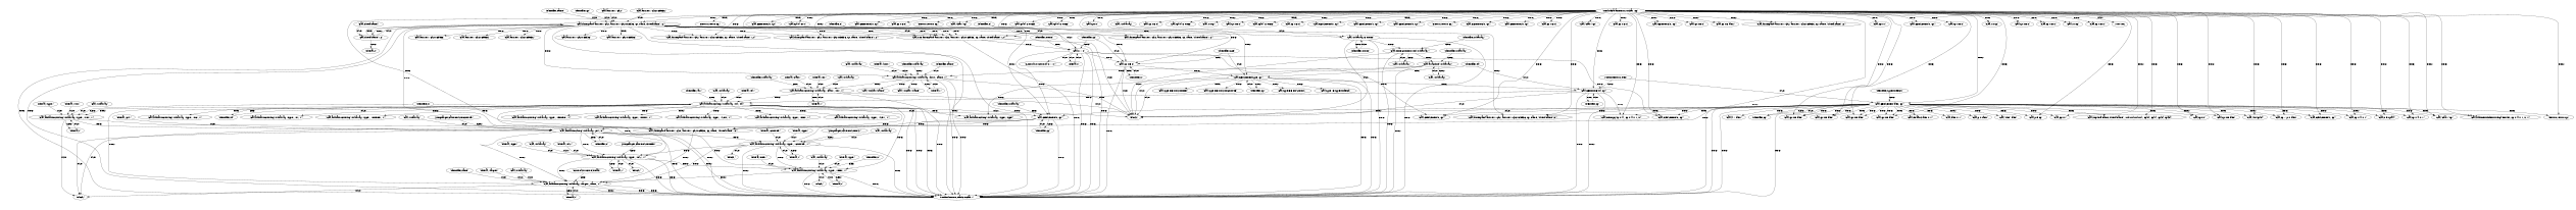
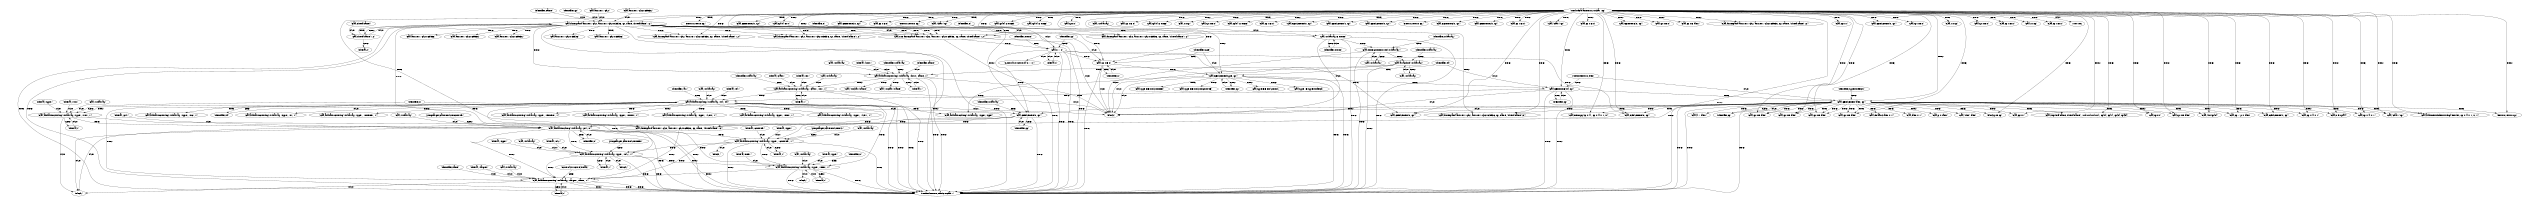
  digraph {
    n1 [label="(Call,add_assoc_string(*subarray, \"type\", \"CNAME\", 1))"]
    n2 [label="(Call,add_assoc_string(*subarray, \"type\", \"NS\", 1))"]
    n3 [label="(Call,add_assoc_string(*subarray, \"type\", \"PTR\", 1))"]
    n4 [label="(Call,add_assoc_string(*subarray, \"target\", name, 1))"]
    n5 [label="(Block,)"]
    n6 [label="(MethodReturn,static u_char *)"]
    n7 [label="(Literal,1)"]
    n8 [label="(Literal,1)"]
    n9 [label="(Block,)"]
    n10 [label="(Literal,1)"]
    n11 [label="(Block,)"]
    n12 [label="(Block,)"]
    n13 [label="(Literal,1)"]
    n14 [label="(Call,add_assoc_long(*subarray, \"ttl\", ttl))"]
    n15 [label="(Call,add_assoc_string(*subarray, \"type\", \"MX\", 1))"]
    n16 [label="(Call,add_assoc_string(*subarray, \"type\", \"TXT\", 1))"]
    n17 [label="(Call,add_assoc_string(*subarray, \"type\", \"SRV\", 1))"]
    n18 [label="(Call,add_assoc_string(*subarray, \"type\", \"A6\", 1))"]
    n19 [label="(Call,add_assoc_string(*subarray, \"type\", \"A\", 1))"]
    n20 [label="(Call,add_assoc_long(*subarray, \"type\", type))"]
    n21 [label="(Call,add_assoc_string(*subarray, \"type\", \"NAPTR\", 1))"]
    n22 [label="(Identifier,ttl)"]
    n23 [label="(Block,)"]
    n24 [label="(Call,add_assoc_string(*subarray, \"type\", \"HINFO\", 1))"]
    n25 [label="(Call,add_assoc_string(*subarray, \"type\", \"AAAA\", 1))"]
    n26 [label="(Call,add_assoc_string(*subarray, \"type\", \"SOA\", 1))"]
    n27 [label="(Call,add_assoc_long(*subarray, \"pri\", n))"]
    n28 [label="(Literal,1)"]
    n29 [label="(Call,add_assoc_string(*subarray, \"class\", \"IN\", 1))"]
    n30 [label="(Literal,1)"]
    n31 [label="(Call,add_assoc_string(*subarray, \"host\", name, 1))"]
    n32 [label="(Literal,1)"]
    n33 [label="(Call,(u_char*)name)"]
    n34 [label="(Call,(u_char*)name)"]
    n35 [label="(Call,array_init(*subarray))"]
    n36 [label="(Call,*subarray)"]
    n37 [label="(Call,ALLOC_INIT_ZVAL(*subarray))"]
    n38 [label="(Call,*subarray)"]
    n39 [label="(Call,*subarray = NULL)"]
    n40 [label="(Identifier,NULL)"]
    n41 [label="(Call,dn_expand(answer->qb2, answer->qb2+65536, cp, name, sizeof(name) - 2))"]
    n42 [label="(Call,sizeof(name) - 2)"]
    n43 [label="(Call,cp += n)"]
    n44 [label="(Call,n = dn_expand(answer->qb2, answer->qb2+65536, cp, name, sizeof(name) - 2))"]
    n45 [label="(Call,dn_expand(answer->qb2, answer->qb2+65536, cp, name, (sizeof name) -2))"]
    n46 [label="(Call,answer->qb2+65536)"]
    n47 [label="(Call,answer->qb2+65536)"]
    n48 [label="(Call,answer->qb2+65536)"]
    n49 [label="(Call,answer->qb2+65536)"]
    n50 [label="(Call,dn_expand(answer->qb2, answer->qb2+65536, cp, name, (sizeof name) - 2))"]
    n51 [label="(Call,dn_expand(answer->qb2, answer->qb2+65536, cp, name, (sizeof name) - 2))"]
    n52 [label="(Call,dn_expand(answer->qb2, answer->qb2+65536, cp, name, (sizeof name) - 2))"]
    n53 [label="(Call,answer->qb2+65536)"]
    n54 [label="(Call,dn_expand(answer->qb2, answer->qb2+65536, cp, name, (sizeof name) - 2))"]
    n55 [label="(Literal,2)"]
    n56 [label="(Call,GETSHORT(type, cp))"]
    n57 [label="(Identifier,n)"]
    n58 [label="(Call,n < 0)"]
    n59 [label="(MethodParameterIn,u_char *cp)"]
    n60 [label="(Call,GETLONG(ttl, cp))"]
    n61 [label="(Call,GETSHORT(n, cp))"]
    n62 [label="(Call,GETSHORT(dlen, cp))"]
    n63 [label="(Return,return cp;)"]
    n64 [label="(Call,(int)cp[0])"]
    n65 [label="(Call,cp += dlen)"]
    n66 [label="(Call,(char*) cp)"]
    n67 [label="(Return,return cp;)"]
    n68 [label="(Call,cp++)"]
    n69 [label="(Call,GETLONG(n, cp))"]
    n70 [label="(Call,cp[0] != 0)"]
    n71 [label="(Call,GETLONG(n, cp))"]
    n72 [label="(Call,cp += dlen)"]
    n73 [label="(Call,cp += n)"]
    n74 [label="(Return,return cp;)"]
    n75 [label="(Call,(char*)cp)"]
    n76 [label="(Call,GETSHORT(n, cp))"]
    n77 [label="(Call,cp[0] & 0xFF)"]
    n78 [label="(Call,cp[0] & 0xFF)"]
    n79 [label="(Call,n = cp[ll])"]
    n80 [label="(Call,cp++)"]
    n81 [label="(Call,GETSHORT(n, cp))"]
    n82 [label="(Call,cp += dlen)"]
    n83 [label="(Call,cp += n)"]
    n84 [label="(Call,cp[0] & 0xFF)"]
    n85 [label="(Call,++cp)"]
    n86 [label="(Call,cp += n)"]
    n87 [label="(Call,cp[0] & 0xFF)"]
    n88 [label="(Call,cp += n)"]
    n89 [label="(Call,GETSHORT(n, cp))"]
    n90 [label="(Call,GETSHORT(s, cp))"]
    n91 [label="(Call,GETSHORT(n, cp))"]
    n92 [label="(Return,return cp;)"]
    n93 [label="(Call,GETLONG(n, cp))"]
    n94 [label="(Call,GETLONG(n, cp))"]
    n95 [label="(Call,cp += n)"]
    n96 [label="(Call,cp += dlen)"]
    n97 [label="(Call,snprintf(name, sizeof(name), \"%d.%d.%d.%d\", cp[0], cp[1], cp[2], cp[3]))"]
    n98 [label="(Call,(char*)cp)"]
    n99 [label="(Call,cp++)"]
    n100 [label="(Call,cp += n)"]
    n101 [label="(Call,memcpy(tp + ll , cp + ll + 1, n))"]
    n102 [label="(Call,cp < p + dlen)"]
    n103 [label="(Call,GETLONG(n, cp))"]
    n104 [label="(Call,cp += n)"]
    n105 [label="(Call,cp += dlen)"]
    n106 [label="(Call,dn_expand(answer->qb2, answer->qb2+65536, cp, name, (sizeof name) -2))"]
    n107 [label="(Call,cp += dlen)"]
    n108 [label="(Call,cp++)"]
    n109 [label="(Call,cp + ll + 1)"]
    n110 [label="(Call,GETSHORT(s, cp))"]
    n111 [label="(Call,GETSHORT(n, cp))"]
    n112 [label="(Call,cp += n)"]
    n113 [label="(Call,cp + ll + 1)"]
    n114 [label="(Call,add_next_index_stringl(entries, cp + ll + 1, n, 1))"]
    n115 [label="(Call,++cp)"]
-   n116 [label="(Call,p = cp)"]
+   n116 [label="(Block,p = cp)"]
    n117 [label="(Call,cp += n)"]
    n118 [label="(Call,cp += n)"]
    n119 [label="(Call,++cp)"]
    n120 [label="(Call,cp += n)"]
    1000106
    n122 [label="(Identifier,cp)"]
    n123 [label="(Call,type == DNS_T_NS)"]
    n124 [label="(Call,type != type_to_fetch)"]
    n125 [label="(Call,type == DNS_T_PTR)"]
    n126 [label="(Call,type == DNS_T_CNAME)"]
    n127 [label="(Identifier,cp)"]
    n128 [label="(Identifier,cp)"]
    n129 [label="(Call,emalloc(dlen + 1))"]
    n130 [label="(Call,dlen + 1)"]
    n131 [label="(Call,p + dlen)"]
    n132 [label="(Call,(uint) dlen)"]
    n133 [label="(Call,ll < dlen)"]
    n134 [label="(Identifier,cp)"]
    n135 [label="(Literal,0)"]
    n136 [label="(ControlStructure,if (n < 0))"]
    n137 [label="(Identifier,n)"]
    n138 [label="(Identifier,raw)"]
    n139 [label="(Identifier,n)"]
    n140 [label="(Identifier,subarray)"]
    n141 [label="(JumpTarget,case DNS_T_PTR:)"]
    n142 [label="(Call,*subarray)"]
    n143 [label="(Identifier,name)"]
    n144 [label="(JumpTarget,case DNS_T_NS:)"]
    n145 [label="(Identifier,cp)"]
    n146 [label="(Call,*subarray)"]
    n147 [label="(Call,*subarray)"]
    n148 [label="(Identifier,n)"]
    n149 [label="(Literal,\"type\")"]
    n150 [label="(Identifier,subarray)"]
    n151 [label="(Call,answer->qb2)"]
    n152 [label="(Literal,\"target\")"]
    n153 [label="(Call,*subarray)"]
    n154 [label="(Identifier,ttl)"]
    n155 [label="(Identifier,cp)"]
    n156 [label="(Call,*subarray)"]
    n157 [label="(Literal,\"host\")"]
    n158 [label="(Identifier,subarray)"]
    n159 [label="(Literal,\"NS\")"]
    n160 [label="(Identifier,subarray)"]
    n161 [label="(Literal,\"type\")"]
    n162 [label="(Literal,\"class\")"]
    n163 [label="(Identifier,n)"]
    n164 [label="(Literal,\"pri\")"]
    n165 [label="(Call,*subarray)"]
    n166 [label="(Literal,\"CNAME\")"]
    n167 [label="(ControlStructure,break;)"]
    n168 [label="(Call,*subarray)"]
    n169 [label="(Literal,\"ttl\")"]
    n170 [label="(Literal,\"type\")"]
    n171 [label="(Call,sizeof(name))"]
    n172 [label="(Identifier,type)"]
    n173 [label="(Call,*subarray)"]
    n174 [label="(Literal,\"type\")"]
    n175 [label="(Literal,\"MX\")"]
    n176 [label="(Identifier,n)"]
    n177 [label="(Identifier,name)"]
    n178 [label="(Identifier,name)"]
    n179 [label="(Identifier,subarray)"]
    n180 [label="(Identifier,type_to_fetch)"]
    n181 [label="(Identifier,NULL)"]
    n182 [label="(Call,*subarray)"]
    n183 [label="(Literal,\"IN\")"]
    n184 [label="(JumpTarget,case DNS_T_CNAME:)"]
    n185 [label="(Call,answer->qb2+65536)"]
    n186 [label="(MethodReturn,dlen)"]
    n187 [label="(Call,*subarray)"]
    n188 [label="(Literal,\"PTR\")"]
    n1 -> n2 [label="DDG: "]
    n1 -> n3 [label="DDG: "]
    n1 -> n4 [label="DDG: "]
    n1 -> n5 [label="AST: "]
    n1 -> n6 [label="DDG: "]
    n1 -> n6 [label="DDG: "]
    n1 -> n7 [label="CFG: "]
    n2 -> n3 [label="DDG: "]
    n2 -> n4 [label="DDG: "]
    n2 -> n6 [label="DDG: "]
    n2 -> n6 [label="DDG: "]
    n2 -> n8 [label="CFG: "]
    n2 -> n9 [label="AST: "]
    n3 -> n4 [label="DDG: "]
    n3 -> n6 [label="DDG: "]
    n3 -> n6 [label="DDG: "]
    n3 -> n10 [label="CFG: "]
    n3 -> n11 [label="AST: "]
    n4 -> n6 [label="DDG: "]
    n4 -> n6 [label="DDG: "]
    n4 -> n6 [label="DDG: "]
    n4 -> n12 [label="AST: "]
    n4 -> n13 [label="CFG: "]
    n7 -> n1 [label="AST: "]
    n8 -> n2 [label="AST: "]
    n10 -> n3 [label="AST: "]
    n13 -> n4 [label="AST: "]
    n14 -> n1 [label="DDG: "]
    n14 -> n2 [label="DDG: "]
    n14 -> n3 [label="DDG: "]
    n14 -> n4 [label="DDG: "]
    n14 -> n6 [label="DDG: "]
    n14 -> n6 [label="DDG: "]
    n14 -> n6 [label="DDG: "]
    n14 -> n15 [label="DDG: "]
    n14 -> n16 [label="DDG: "]
    n14 -> n17 [label="DDG: "]
    n14 -> n18 [label="DDG: "]
    n14 -> n19 [label="DDG: "]
    n14 -> n20 [label="DDG: "]
    n14 -> n21 [label="DDG: "]
    n14 -> n22 [label="CFG: "]
    n14 -> n23 [label="AST: "]
    n14 -> n24 [label="DDG: "]
    n14 -> n25 [label="DDG: "]
    n14 -> n26 [label="DDG: "]
    n15 -> n6 [label="DDG: "]
    n15 -> n12 [label="AST: "]
    n15 -> n27 [label="DDG: "]
    n15 -> n28 [label="CFG: "]
    n22 -> n14 [label="AST: "]
    n27 -> n1 [label="DDG: "]
    n27 -> n2 [label="DDG: "]
    n27 -> n3 [label="DDG: "]
    n27 -> n4 [label="DDG: "]
    n27 -> n6 [label="DDG: "]
    n27 -> n6 [label="DDG: "]
    n27 -> n12 [label="AST: "]
    n27 -> n137 [label="CFG: "]
    n28 -> n15 [label="AST: "]
    n29 -> n6 [label="DDG: "]
    n29 -> n14 [label="DDG: "]
    n29 -> n23 [label="AST: "]
    n29 -> n30 [label="CFG: "]
    n30 -> n29 [label="AST: "]
    n31 -> n6 [label="DDG: "]
    n31 -> n6 [label="DDG: "]
    n31 -> n23 [label="AST: "]
    n31 -> n29 [label="DDG: "]
    n31 -> n32 [label="CFG: "]
    n31 -> n33 [label="DDG: "]
    n31 -> n34 [label="DDG: "]
    n32 -> n31 [label="AST: "]
    n35 -> n6 [label="DDG: "]
    n35 -> n23 [label="AST: "]
    n35 -> n31 [label="DDG: "]
    n35 -> n36 [label="CFG: "]
    n36 -> n35 [label="AST: "]
    n37 -> n6 [label="DDG: "]
    n37 -> n23 [label="AST: "]
    n37 -> n35 [label="DDG: "]
    n37 -> n38 [label="CFG: "]
    n38 -> n37 [label="AST: "]
    n39 -> n6 [label="DDG: "]
    n39 -> n6 [label="DDG: "]
    n39 -> n23 [label="AST: "]
    n39 -> n37 [label="DDG: "]
    n39 -> n40 [label="CFG: "]
    n40 -> n39 [label="AST: "]
    n41 -> n6 [label="DDG: "]
    n41 -> n6 [label="DDG: "]
    n41 -> n6 [label="DDG: "]
    n41 -> n6 [label="DDG: "]
    n41 -> n6 [label="DDG: "]
    n41 -> n31 [label="DDG: "]
    n41 -> n42 [label="CFG: "]
    n41 -> n43 [label="DDG: "]
    n41 -> n44 [label="AST: "]
    n41 -> n44 [label="DDG: "]
    n41 -> n44 [label="DDG: "]
    n41 -> n44 [label="DDG: "]
    n41 -> n44 [label="DDG: "]
    n41 -> n44 [label="DDG: "]
    n41 -> n45 [label="DDG: "]
    n41 -> n46 [label="DDG: "]
    n41 -> n47 [label="DDG: "]
    n41 -> n48 [label="DDG: "]
    n41 -> n49 [label="DDG: "]
    n41 -> n50 [label="DDG: "]
    n41 -> n51 [label="DDG: "]
    n41 -> n52 [label="DDG: "]
    n41 -> n53 [label="DDG: "]
    n41 -> n54 [label="DDG: "]
    n42 -> n41 [label="AST: "]
    n42 -> n41 [label="DDG: "]
    n42 -> n55 [label="CFG: "]
    n43 -> n6 [label="DDG: "]
    n43 -> n23 [label="AST: "]
    n43 -> n56 [label="DDG: "]
    n43 -> n57 [label="CFG: "]
    n44 -> n6 [label="DDG: "]
    n44 -> n23 [label="AST: "]
    n44 -> n41 [label="CFG: "]
    n44 -> n58 [label="DDG: "]
    n51 -> n4 [label="DDG: "]
    n56 -> n6 [label="DDG: "]
    n56 -> n6 [label="DDG: "]
    n56 -> n20 [label="DDG: "]
    n56 -> n23 [label="AST: "]
    n56 -> n60 [label="DDG: "]
    n56 -> n123 [label="DDG: "]
    n56 -> n124 [label="DDG: "]
    n56 -> n125 [label="DDG: "]
    n56 -> n126 [label="DDG: "]
    n56 -> n127 [label="CFG: "]
    n57 -> n43 [label="AST: "]
    n58 -> n6 [label="DDG: "]
    n58 -> n6 [label="DDG: "]
    n58 -> n43 [label="DDG: "]
    n58 -> n61 [label="DDG: "]
    n58 -> n76 [label="DDG: "]
    n58 -> n81 [label="DDG: "]
    n58 -> n135 [label="AST: "]
    n58 -> n136 [label="AST: "]
    n59 -> n6 [label="DDG: "]
    n59 -> n41 [label="DDG: "]
    n59 -> n43 [label="DDG: "]
    n59 -> n45 [label="DDG: "]
    n59 -> n50 [label="DDG: "]
    n59 -> n51 [label="DDG: "]
    n59 -> n52 [label="DDG: "]
    n59 -> n54 [label="DDG: "]
    n59 -> n56 [label="DDG: "]
    n59 -> n60 [label="DDG: "]
    n59 -> n61 [label="DDG: "]
    n59 -> n62 [label="DDG: "]
    n59 -> n63 [label="DDG: "]
    n59 -> n64 [label="DDG: "]
    n59 -> n65 [label="DDG: "]
    n59 -> n66 [label="DDG: "]
    n59 -> n67 [label="DDG: "]
    n59 -> n68 [label="DDG: "]
    n59 -> n69 [label="DDG: "]
    n59 -> n70 [label="DDG: "]
    n59 -> n71 [label="DDG: "]
    n59 -> n72 [label="DDG: "]
    n59 -> n73 [label="DDG: "]
    n59 -> n74 [label="DDG: "]
    n59 -> n75 [label="DDG: "]
    n59 -> n76 [label="DDG: "]
    n59 -> n77 [label="DDG: "]
    n59 -> n78 [label="DDG: "]
    n59 -> n79 [label="DDG: "]
    n59 -> n80 [label="DDG: "]
    n59 -> n81 [label="DDG: "]
    n59 -> n82 [label="DDG: "]
    n59 -> n83 [label="DDG: "]
    n59 -> n84 [label="DDG: "]
    n59 -> n85 [label="DDG: "]
    n59 -> n86 [label="DDG: "]
    n59 -> n87 [label="DDG: "]
    n59 -> n88 [label="DDG: "]
    n59 -> n89 [label="DDG: "]
    n59 -> n90 [label="DDG: "]
    n59 -> n91 [label="DDG: "]
    n59 -> n92 [label="DDG: "]
    n59 -> n93 [label="DDG: "]
    n59 -> n94 [label="DDG: "]
    n59 -> n95 [label="DDG: "]
    n59 -> n96 [label="DDG: "]
    n59 -> n97 [label="DDG: "]
    n59 -> n98 [label="DDG: "]
    n59 -> n99 [label="DDG: "]
    n59 -> n100 [label="DDG: "]
    n59 -> n101 [label="DDG: "]
    n59 -> n102 [label="DDG: "]
    n59 -> n103 [label="DDG: "]
    n59 -> n104 [label="DDG: "]
    n59 -> n105 [label="DDG: "]
    n59 -> n106 [label="DDG: "]
    n59 -> n107 [label="DDG: "]
    n59 -> n108 [label="DDG: "]
    n59 -> n109 [label="DDG: "]
    n59 -> n110 [label="DDG: "]
    n59 -> n111 [label="DDG: "]
    n59 -> n112 [label="DDG: "]
    n59 -> n113 [label="DDG: "]
    n59 -> n114 [label="DDG: "]
    n59 -> n115 [label="DDG: "]
    n59 -> n116 [label="DDG: "]
    n59 -> n117 [label="DDG: "]
    n59 -> n118 [label="DDG: "]
    n59 -> n119 [label="DDG: "]
    n59 -> n120 [label="DDG: "]
    n59 -> 1000106 [label="AST: "]
    n60 -> n6 [label="DDG: "]
    n60 -> n6 [label="DDG: "]
    n60 -> n14 [label="DDG: "]
    n60 -> n23 [label="AST: "]
-   n60 -> n101 [label="DDG: "]
+   n60 -> n62 [label="DDG: "]
    n60 -> n122 [label="CFG: "]
    n61 -> n6 [label="DDG: "]
    n61 -> n12 [label="AST: "]
    n61 -> n27 [label="DDG: "]
    n61 -> n51 [label="DDG: "]
    n61 -> n128 [label="CFG: "]
    n62 -> n6 [label="DDG: "]
    n62 -> n6 [label="DDG: "]
    n62 -> n6 [label="DDG: "]
    n62 -> n23 [label="AST: "]
    n62 -> n45 [label="DDG: "]
    n62 -> n51 [label="DDG: "]
    n62 -> n61 [label="DDG: "]
    n62 -> n64 [label="DDG: "]
    n62 -> n65 [label="DDG: "]
    n62 -> n65 [label="DDG: "]
    n62 -> n66 [label="DDG: "]
    n62 -> n67 [label="DDG: "]
    n62 -> n68 [label="DDG: "]
    n62 -> n72 [label="DDG: "]
    n62 -> n76 [label="DDG: "]
    n62 -> n79 [label="DDG: "]
    n62 -> n81 [label="DDG: "]
    n62 -> n82 [label="DDG: "]
    n62 -> n82 [label="DDG: "]
    n62 -> n96 [label="DDG: "]
    n62 -> n96 [label="DDG: "]
    n62 -> n97 [label="DDG: "]
    n62 -> n99 [label="DDG: "]
    n62 -> n101 [label="DDG: "]
    n62 -> n102 [label="DDG: "]
    n62 -> n107 [label="DDG: "]
    n62 -> n107 [label="DDG: "]
    n62 -> n109 [label="DDG: "]
    n62 -> n110 [label="DDG: "]
    n62 -> n113 [label="DDG: "]
    n62 -> n114 [label="DDG: "]
    n62 -> n116 [label="DDG: "]
    n62 -> n129 [label="DDG: "]
    n62 -> n130 [label="DDG: "]
    n62 -> n131 [label="DDG: "]
    n62 -> n132 [label="DDG: "]
    n62 -> n133 [label="DDG: "]
    n62 -> n134 [label="CFG: "]
    n122 -> n60 [label="AST: "]
    n127 -> n56 [label="AST: "]
    n128 -> n61 [label="AST: "]
    n134 -> n62 [label="AST: "]
    n135 -> n58 [label="AST: "]
    n137 -> n27 [label="AST: "]
    n138 -> n14 [label="CFG: "]
    n139 -> n44 [label="CFG: "]
    n139 -> n58 [label="AST: "]
    n140 -> n37 [label="CFG: "]
    n141 -> n2 [label="CFG: "]
    n142 -> n3 [label="AST: "]
    n143 -> n41 [label="AST: "]
    n144 -> n1 [label="CFG: "]
    n145 -> n41 [label="AST: "]
    n146 -> n1 [label="AST: "]
    n147 -> n29 [label="AST: "]
    n148 -> n15 [label="CFG: "]
    n148 -> n61 [label="AST: "]
    n149 -> n2 [label="AST: "]
    n150 -> n29 [label="CFG: "]
    n151 -> n41 [label="AST: "]
    n152 -> n4 [label="AST: "]
    n153 -> n2 [label="AST: "]
    n154 -> n56 [label="CFG: "]
    n154 -> n60 [label="AST: "]
    n155 -> n43 [label="AST: "]
    n155 -> n58 [label="CFG: "]
    n156 -> n4 [label="AST: "]
    n157 -> n31 [label="AST: "]
    n158 -> n61 [label="CFG: "]
    n159 -> n2 [label="AST: "]
    n160 -> n31 [label="CFG: "]
    n161 -> n3 [label="AST: "]
    n162 -> n29 [label="AST: "]
    n163 -> n3 [label="CFG: "]
    n164 -> n27 [label="AST: "]
    n165 -> n14 [label="AST: "]
    n166 -> n1 [label="AST: "]
    n167 -> n4 [label="CFG: "]
    n168 -> n15 [label="AST: "]
    n169 -> n14 [label="AST: "]
    n170 -> n15 [label="AST: "]
    n171 -> n42 [label="AST: "]
    n172 -> n43 [label="CFG: "]
    n172 -> n56 [label="AST: "]
    n173 -> n27 [label="AST: "]
    n174 -> n1 [label="AST: "]
    n175 -> n15 [label="AST: "]
    n176 -> n39 [label="CFG: "]
    n176 -> n44 [label="AST: "]
    n177 -> n4 [label="AST: "]
    n178 -> n31 [label="AST: "]
    n179 -> n35 [label="CFG: "]
    n180 -> n62 [label="CFG: "]
    n181 -> n58 [label="CFG: "]
    n182 -> n31 [label="AST: "]
    n183 -> n29 [label="AST: "]
    n184 -> n27 [label="CFG: "]
    n185 -> n41 [label="AST: "]
    n186 -> n60 [label="CFG: "]
    n186 -> n62 [label="AST: "]
    n187 -> n39 [label="AST: "]
    n188 -> n3 [label="AST: "]
  }
